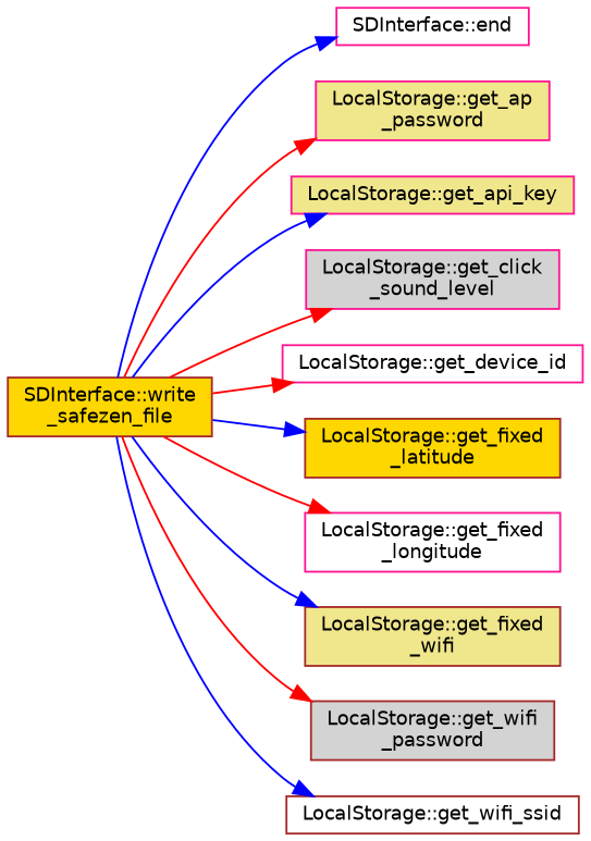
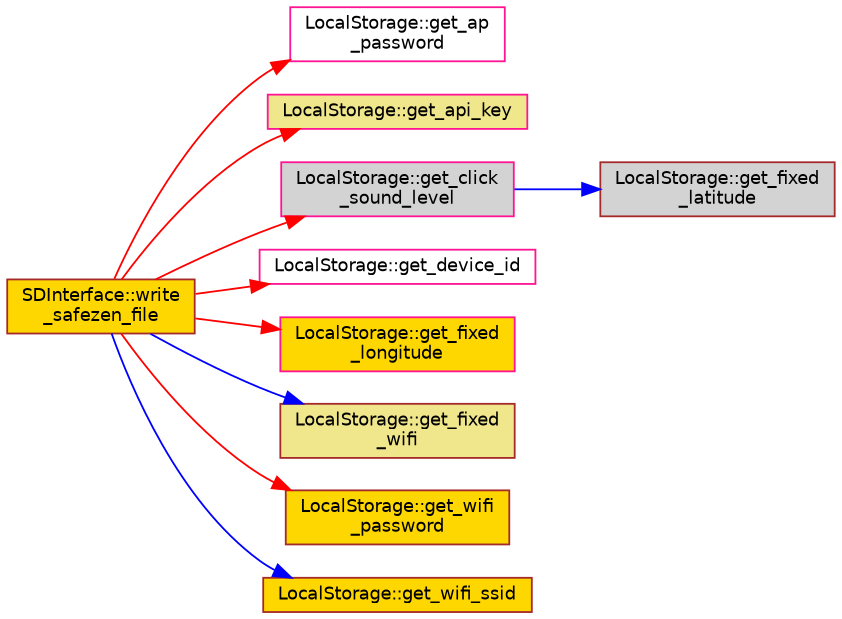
  digraph {
    rankdir=LR
    node [color=deeppink fillcolor=gold fontname=Helvetica fontsize=10 shape=box style=filled]
    edge [color=red fontname=Helvetica fontsize=10 labelfontname=Helvetica labelfontsize=10 style=solid]
    n1 [color=brown fontcolor=black height=0.2 label="SDInterface::write\l_safezen_file" width=0.4]
-   n2 [fillcolor=white height=0.2 label="SDInterface::end" width=0.4]
-   n3 [fillcolor=khaki height=0.2 label="LocalStorage::get_ap\l_password" width=0.4]
+   n3 [fillcolor=white height=0.2 label="LocalStorage::get_ap\l_password" width=0.4]
    n4 [fillcolor=khaki height=0.2 label="LocalStorage::get_api_key" width=0.4]
    n5 [fillcolor=lightgrey height=0.2 label="LocalStorage::get_click\l_sound_level" width=0.4]
    n6 [fillcolor=white height=0.2 label="LocalStorage::get_device_id" width=0.4]
-   n7 [color=brown height=0.2 label="LocalStorage::get_fixed\l_latitude" width=0.4]
-   n8 [fillcolor=white height=0.2 label="LocalStorage::get_fixed\l_longitude" width=0.4]
+   n7 [color=brown fillcolor=lightgrey height=0.2 label="LocalStorage::get_fixed\l_latitude" width=0.4]
+   n8 [height=0.2 label="LocalStorage::get_fixed\l_longitude" width=0.4]
    n9 [color=brown fillcolor=khaki height=0.2 label="LocalStorage::get_fixed\l_wifi" width=0.4]
-   n10 [color=brown fillcolor=lightgrey height=0.2 label="LocalStorage::get_wifi\l_password" width=0.4]
-   n11 [color=brown fillcolor=white height=0.2 label="LocalStorage::get_wifi_ssid" width=0.4]
-   n1 -> n2 [color=blue]
+   n10 [color=brown height=0.2 label="LocalStorage::get_wifi\l_password" width=0.4]
+   n11 [color=brown height=0.2 label="LocalStorage::get_wifi_ssid" width=0.4]
    n1 -> n3
-   n1 -> n4 [color=blue]
+   n1 -> n4
    n1 -> n5
    n1 -> n6
-   n1 -> n7 [color=blue]
+   n5 -> n7 [color=blue]
    n1 -> n8
    n1 -> n9 [color=blue]
    n1 -> n10
    n1 -> n11 [color=blue]
  }
